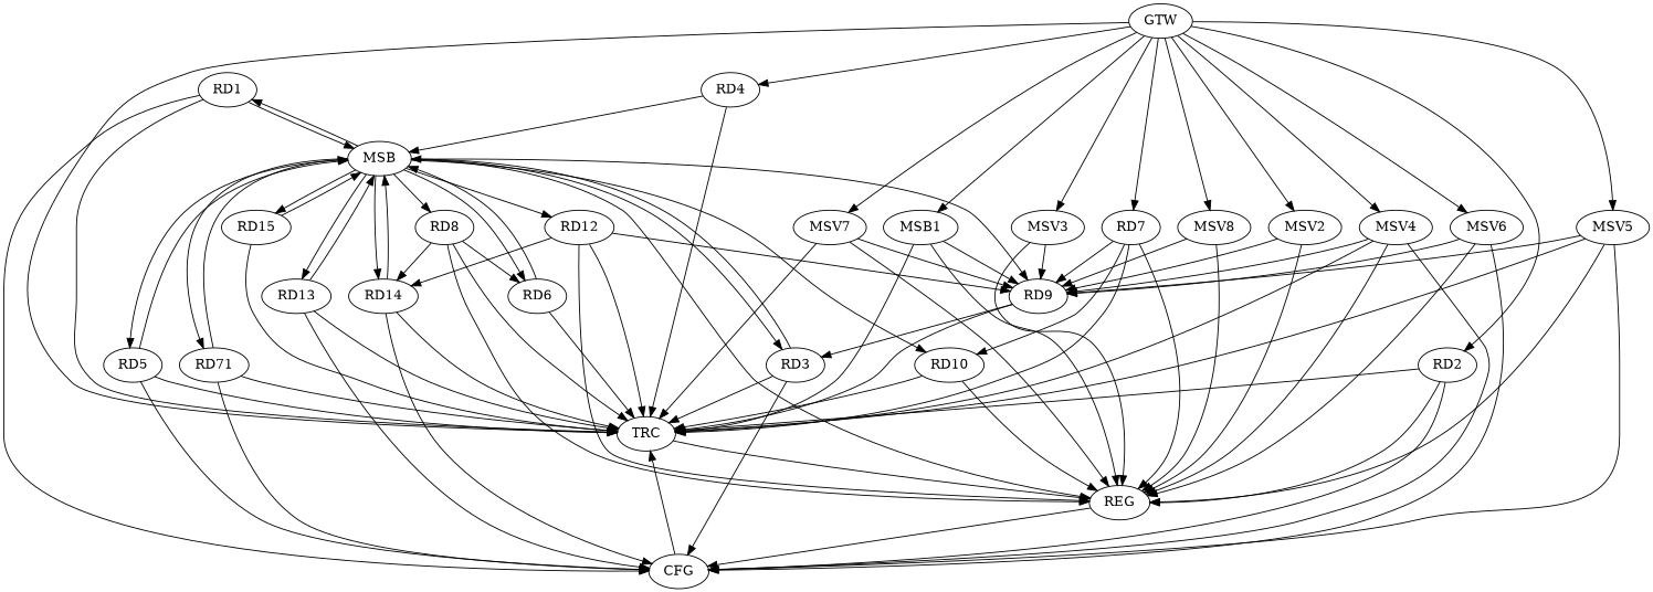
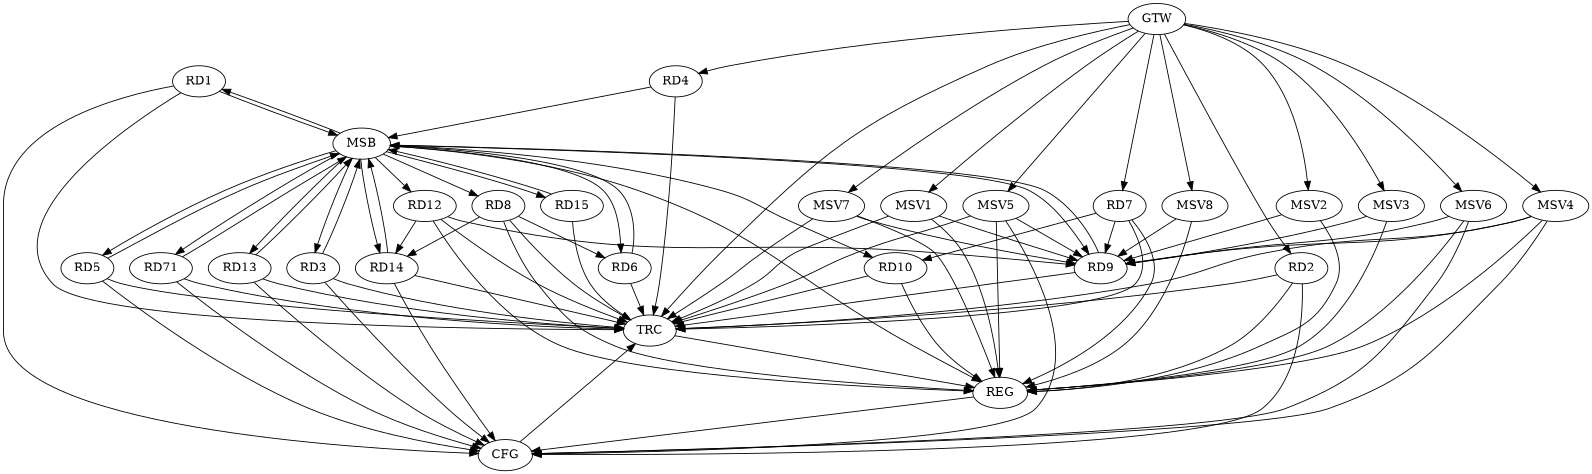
  strict digraph {
    n1 [label=RD1]
    n2 [label=MSB]
    n3 [label=CFG]
    n4 [label=TRC]
    n5 [label=REG]
    n6 [label=RD3]
    n7 [label=RD5]
    n8 [label=RD6]
    n9 [label=RD9]
    n10 [label=RD10]
    n11 [label=RD8]
    n12 [label=RD14]
    n13 [label=RD71]
    n14 [label=RD12]
    n15 [label=RD13]
    n16 [label=RD15]
    n17 [label=RD2]
    n18 [label=RD4]
    n19 [label=RD7]
    n20 [label=GTW]
-   n21 [label=MSB1]
+   n21 [label=MSV1]
    n22 [label=MSV2]
    n23 [label=MSV3]
    n24 [label=MSV4]
    n25 [label=MSV5]
    n26 [label=MSV6]
    n27 [label=MSV7]
    n28 [label=MSV8]
    n1 -> n2
    n1 -> n3
    n1 -> n4
    n2 -> n1
    n2 -> n5
    n2 -> n6
    n2 -> n7
    n2 -> n8
    n2 -> n9
    n2 -> n10
    n2 -> n11
    n2 -> n12
    n2 -> n13
    n2 -> n14
    n2 -> n15
    n2 -> n16
    n3 -> n4
    n4 -> n5
    n5 -> n3
    n6 -> n2
    n6 -> n3
    n6 -> n4
    n7 -> n2
    n7 -> n3
    n7 -> n4
    n8 -> n2
    n8 -> n4
-   n9 -> n6
+   n9 -> n2
    n9 -> n4
    n10 -> n4
    n10 -> n5
    n11 -> n4
    n11 -> n5
    n11 -> n8
    n11 -> n12
    n12 -> n2
    n12 -> n3
    n12 -> n4
    n13 -> n2
    n13 -> n3
    n13 -> n4
    n14 -> n4
    n14 -> n5
    n14 -> n9
    n14 -> n12
    n15 -> n2
    n15 -> n3
    n15 -> n4
    n16 -> n2
    n16 -> n4
    n17 -> n3
    n17 -> n4
    n17 -> n5
    n18 -> n2
    n18 -> n4
    n19 -> n4
    n19 -> n5
    n19 -> n9
    n19 -> n10
    n20 -> n4
    n20 -> n17
    n20 -> n18
    n20 -> n19
    n20 -> n21
    n20 -> n22
    n20 -> n23
    n20 -> n24
    n20 -> n25
    n20 -> n26
    n20 -> n27
    n20 -> n28
    n21 -> n4
    n21 -> n5
    n21 -> n9
    n22 -> n5
    n22 -> n9
    n23 -> n5
    n23 -> n9
    n24 -> n3
    n24 -> n4
    n24 -> n5
    n24 -> n9
    n25 -> n3
    n25 -> n4
    n25 -> n5
    n25 -> n9
    n26 -> n3
    n26 -> n5
    n26 -> n9
    n27 -> n4
    n27 -> n5
    n27 -> n9
    n28 -> n5
    n28 -> n9
  }
